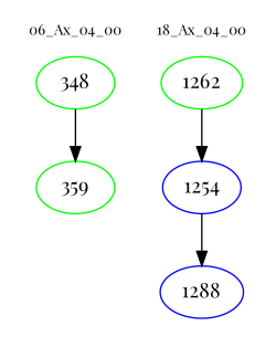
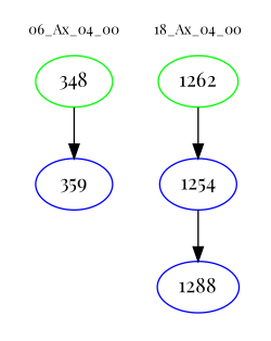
  digraph {
    fontname="Playfair Display"
    node [color=blue fontname="Playfair Display"]
    edge [color=black fontname="Playfair Display"]
    n1 [color=green label=348]
-   n2 [color=green label=359]
+   n2 [label=359]
    n3 [color=green label=1262]
    n4 [label=1254]
    n5 [label=1288]
    subgraph cluster_1 {
      color=white
      fontsize=10
      label="06_Ax_04_00"
      n1
      n2
    }
    subgraph cluster_2 {
      color=white
      fontsize=10
      label="18_Ax_04_00"
      n3
      n4
      n5
    }
    n1 -> n2
    n3 -> n4
    n4 -> n5
  }
